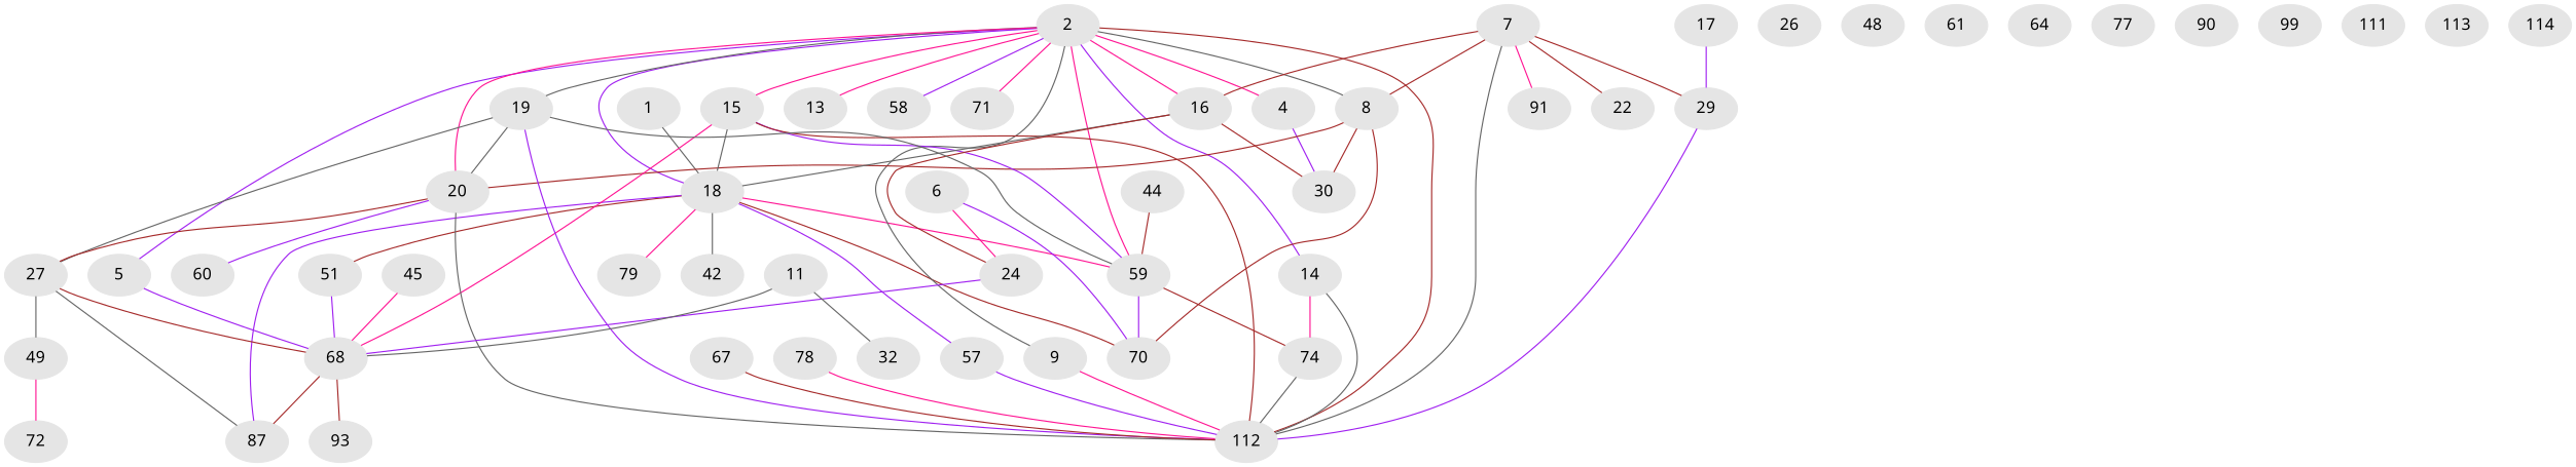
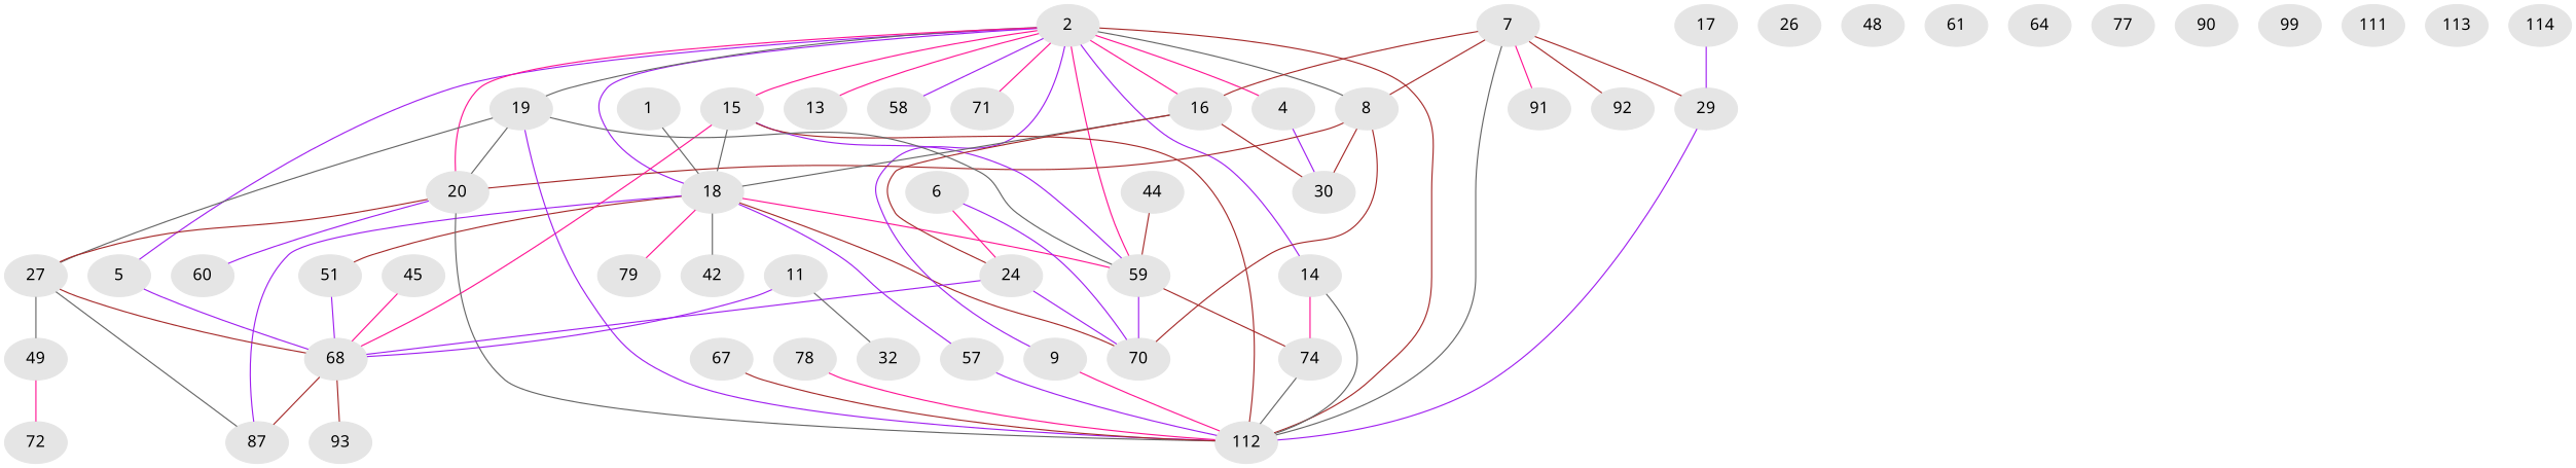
  graph {
    fontname="Noto Sans"
    node [color=gray90 fontname="Noto Sans" style=filled]
    edge [color=brown fontname="Noto Sans"]
    18 [super="+25+52"]
    59 [super="+104+82+62"]
    70 [super="+94"]
    42 [super="+43"]
    51 [super="+54+79"]
    57
    n7 [label=79]
    87
    1
    2 [super="+101+21+10"]
    4 [super="+98"]
    5 [super="+31"]
    8 [super="+120+12"]
    9
    13
    14 [super="+110+84"]
    15 [super="+35+73"]
    16 [super="+40"]
    19 [super="+92"]
    20 [super="+37+80"]
    58
    71
    112 [super="+118+122"]
    30 [super="+89"]
    68 [super="+116+69"]
    74
    24 [super="+46+56"]
    27 [super="+34"]
    60 [super="+75+81"]
    6 [super="+108+53+65"]
    93
    7 [super="+63+23+38"]
-   22
+   22 [label=92]
    29 [super="+41"]
    91
    32 [super="+103"]
    11
    17
    49 [super="+50"]
    26 [super="+66"]
    72
    44 [super="+88"]
    45 [super="+100"]
    48
    61
    64
    67
    77
    78
    90
    99
    111
    113
    114
    18 -- 59 [color=deeppink]
    18 -- 70
    18 -- 42 [color=gray40]
    18 -- 51
    18 -- 57 [color=purple]
    18 -- n7 [color=deeppink]
    18 -- 87 [color=purple]
    59 -- 70 [color=purple]
    59 -- 74
    51 -- 68 [color=purple]
    57 -- 112 [color=purple]
    1 -- 18 [color=gray40]
    2 -- 18 [color=purple]
    2 -- 59 [color=deeppink]
    2 -- 4 [color=deeppink]
    2 -- 5 [color=purple]
    2 -- 8 [color=gray40]
-   2 -- 9 [color=gray40]
+   2 -- 9 [color=purple]
    2 -- 13 [color=deeppink]
    2 -- 14 [color=purple]
    2 -- 15 [color=deeppink]
    2 -- 16 [color=deeppink weight=2]
    2 -- 19 [color=gray40]
    2 -- 20 [color=deeppink]
    2 -- 58 [color=purple]
    2 -- 71 [color=deeppink]
    2 -- 112 [weight=3]
    4 -- 30 [color=purple]
    5 -- 68 [color=purple weight=2]
    8 -- 70
    8 -- 20
    8 -- 30
    9 -- 112 [color=deeppink weight=2]
    14 -- 112 [color=gray40]
    14 -- 74 [color=deeppink]
    15 -- 18 [color=gray40]
    15 -- 59 [color=purple]
    15 -- 112
    15 -- 68 [color=deeppink]
    16 -- 18 [color=gray40]
    16 -- 30
    16 -- 24
    19 -- 59 [color=gray40]
    19 -- 20 [color=gray40]
    19 -- 112 [color=purple]
    19 -- 27 [color=gray40]
    20 -- 112 [color=gray40]
    20 -- 27
    20 -- 60 [color=purple weight=2]
    68 -- 87
    68 -- 93
    74 -- 112 [color=gray40]
+   24 -- 70 [color=purple]
    24 -- 68 [color=purple]
    27 -- 87 [color=gray40]
    27 -- 68
    27 -- 49 [color=gray40]
    6 -- 70 [color=purple]
    6 -- 24 [color=deeppink]
    7 -- 8
    7 -- 16
    7 -- 112 [color=gray40]
    7 -- 22
    7 -- 29
    7 -- 91 [color=deeppink]
    29 -- 112 [color=purple]
-   11 -- 68 [color=gray40]
+   11 -- 68 [color=purple]
    11 -- 32 [color=gray40]
    17 -- 29 [color=purple]
    49 -- 72 [color=deeppink]
    44 -- 59
    45 -- 68 [color=deeppink]
    67 -- 112
    78 -- 112 [color=deeppink]
  }
